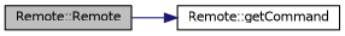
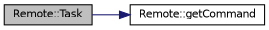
  digraph {
    rankdir=LR
    node [color=black fontname=Helvetica fontsize=10 shape=record style=filled]
-   n1 [fillcolor=grey75 fontcolor=black height=0.2 label="Remote::Remote" width=0.4]
+   n1 [fillcolor=grey75 fontcolor=black height=0.2 label="Remote::Task" width=0.4]
    n2 [fillcolor=white height=0.2 label="Remote::getCommand" width=0.4]
    n1 -> n2 [color=midnightblue fontname=Helvetica fontsize=10 labelfontname=Helvetica labelfontsize=10 style=solid]
  }
